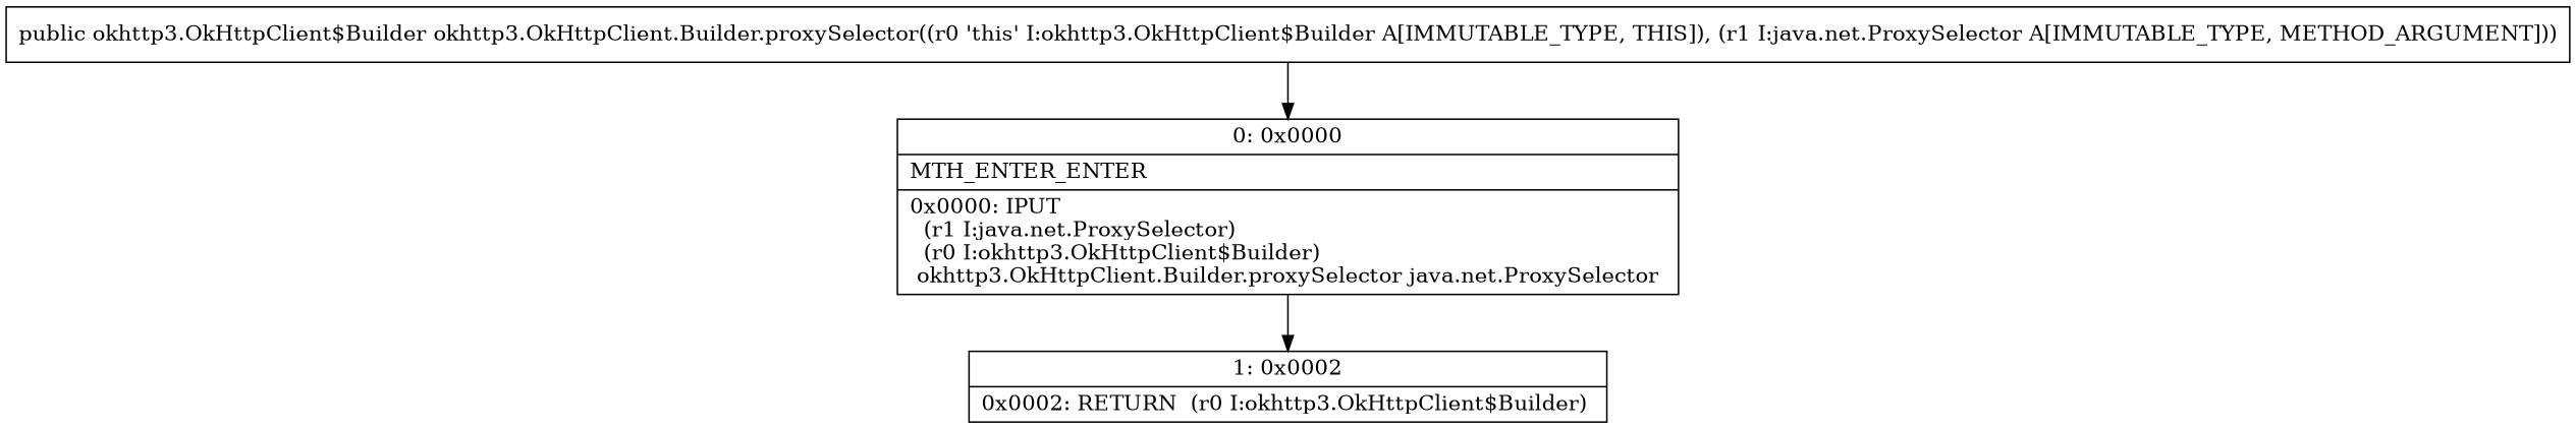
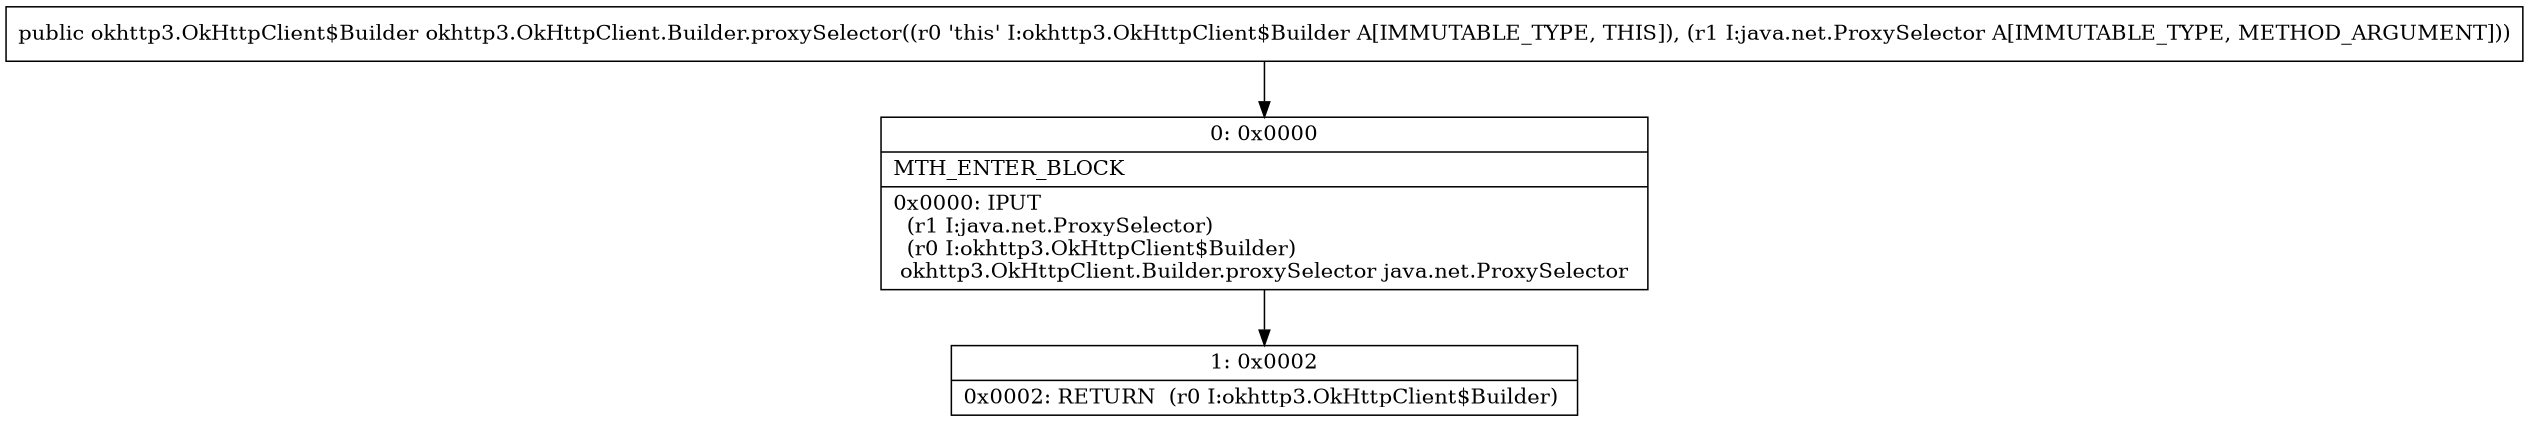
  digraph {
    node [shape=record]
-   n1 [label="{0\:\ 0x0000|MTH_ENTER_ENTER\l|0x0000: IPUT  \l  (r1 I:java.net.ProxySelector)\l  (r0 I:okhttp3.OkHttpClient$Builder)\l okhttp3.OkHttpClient.Builder.proxySelector java.net.ProxySelector \l}"]
+   n1 [label="{0\:\ 0x0000|MTH_ENTER_BLOCK\l|0x0000: IPUT  \l  (r1 I:java.net.ProxySelector)\l  (r0 I:okhttp3.OkHttpClient$Builder)\l okhttp3.OkHttpClient.Builder.proxySelector java.net.ProxySelector \l}"]
    n2 [label="{1\:\ 0x0002|0x0002: RETURN  (r0 I:okhttp3.OkHttpClient$Builder) \l}"]
    n3 [label="{public okhttp3.OkHttpClient$Builder okhttp3.OkHttpClient.Builder.proxySelector((r0 'this' I:okhttp3.OkHttpClient$Builder A[IMMUTABLE_TYPE, THIS]), (r1 I:java.net.ProxySelector A[IMMUTABLE_TYPE, METHOD_ARGUMENT])) }"]
    n1 -> n2
    n3 -> n1
  }
